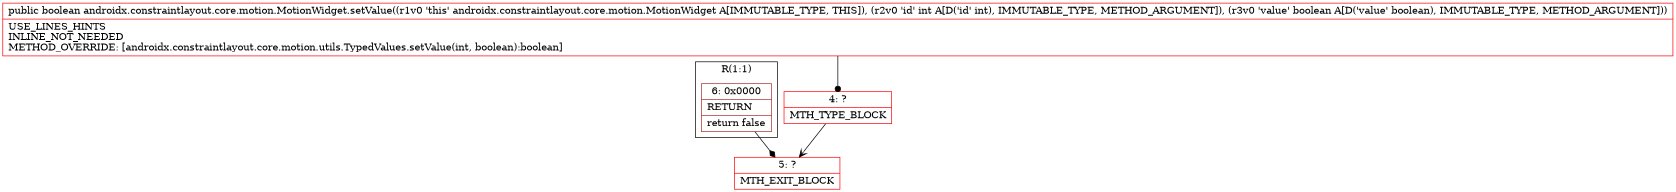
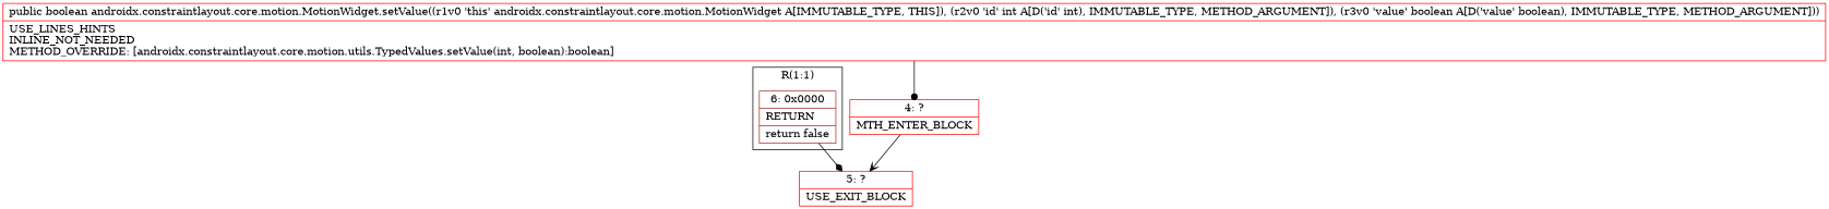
  digraph {
    node [color=red shape=record]
    n1 [color=brown label="{6\:\ 0x0000|RETURN\l|return false\l}"]
-   n2 [label="{5\:\ ?|MTH_EXIT_BLOCK\l}"]
-   n3 [label="{4\:\ ?|MTH_TYPE_BLOCK\l}"]
+   n2 [label="{5\:\ ?|USE_EXIT_BLOCK\l}"]
+   n3 [label="{4\:\ ?|MTH_ENTER_BLOCK\l}"]
    n4 [label="{public boolean androidx.constraintlayout.core.motion.MotionWidget.setValue((r1v0 'this' androidx.constraintlayout.core.motion.MotionWidget A[IMMUTABLE_TYPE, THIS]), (r2v0 'id' int A[D('id' int), IMMUTABLE_TYPE, METHOD_ARGUMENT]), (r3v0 'value' boolean A[D('value' boolean), IMMUTABLE_TYPE, METHOD_ARGUMENT]))  | USE_LINES_HINTS\lINLINE_NOT_NEEDED\lMETHOD_OVERRIDE: [androidx.constraintlayout.core.motion.utils.TypedValues.setValue(int, boolean):boolean]\l}"]
    subgraph cluster_1 {
      label="R(1:1)"
      n1
    }
    n1 -> n2 [arrowhead=diamond]
    n3 -> n2 [arrowhead=vee]
    n4 -> n3 [arrowhead=dot]
  }
